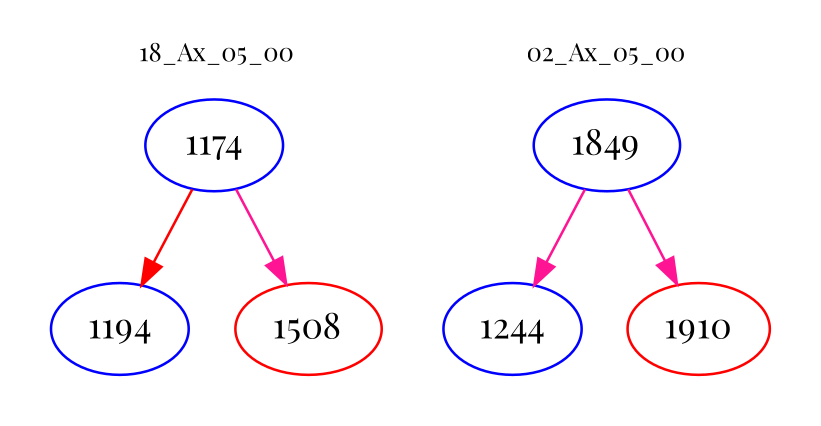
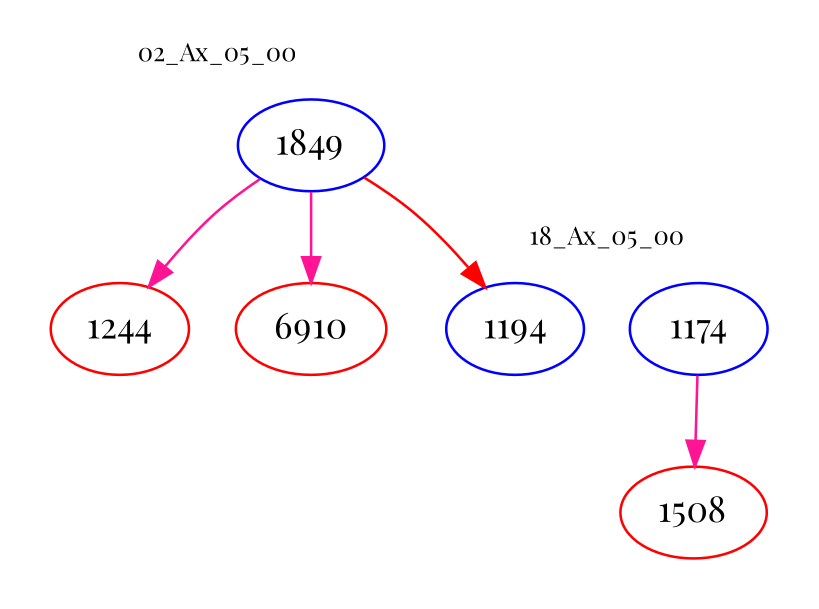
  digraph {
    fontname="Playfair Display"
    node [color=blue fontname="Playfair Display"]
    edge [color=deeppink fontname="Playfair Display"]
    n1 [label=1174]
    n2 [label=1194]
    n3 [color=red label=1508]
    n4 [label=1849]
-   n5 [label=1244]
-   n6 [color=red label=1910]
+   n5 [color=red label=1244]
+   n6 [color=red label=6910]
    subgraph cluster_1 {
      color=white
      fontsize=10
      label="18_Ax_05_00"
      n1
      n2
      n3
    }
    subgraph cluster_2 {
      color=white
      fontsize=10
      label="02_Ax_05_00"
      n4
      n5
      n6
    }
-   n1 -> n2 [color=red]
+   n4 -> n2 [color=red]
    n1 -> n3
    n4 -> n5
    n4 -> n6
  }
